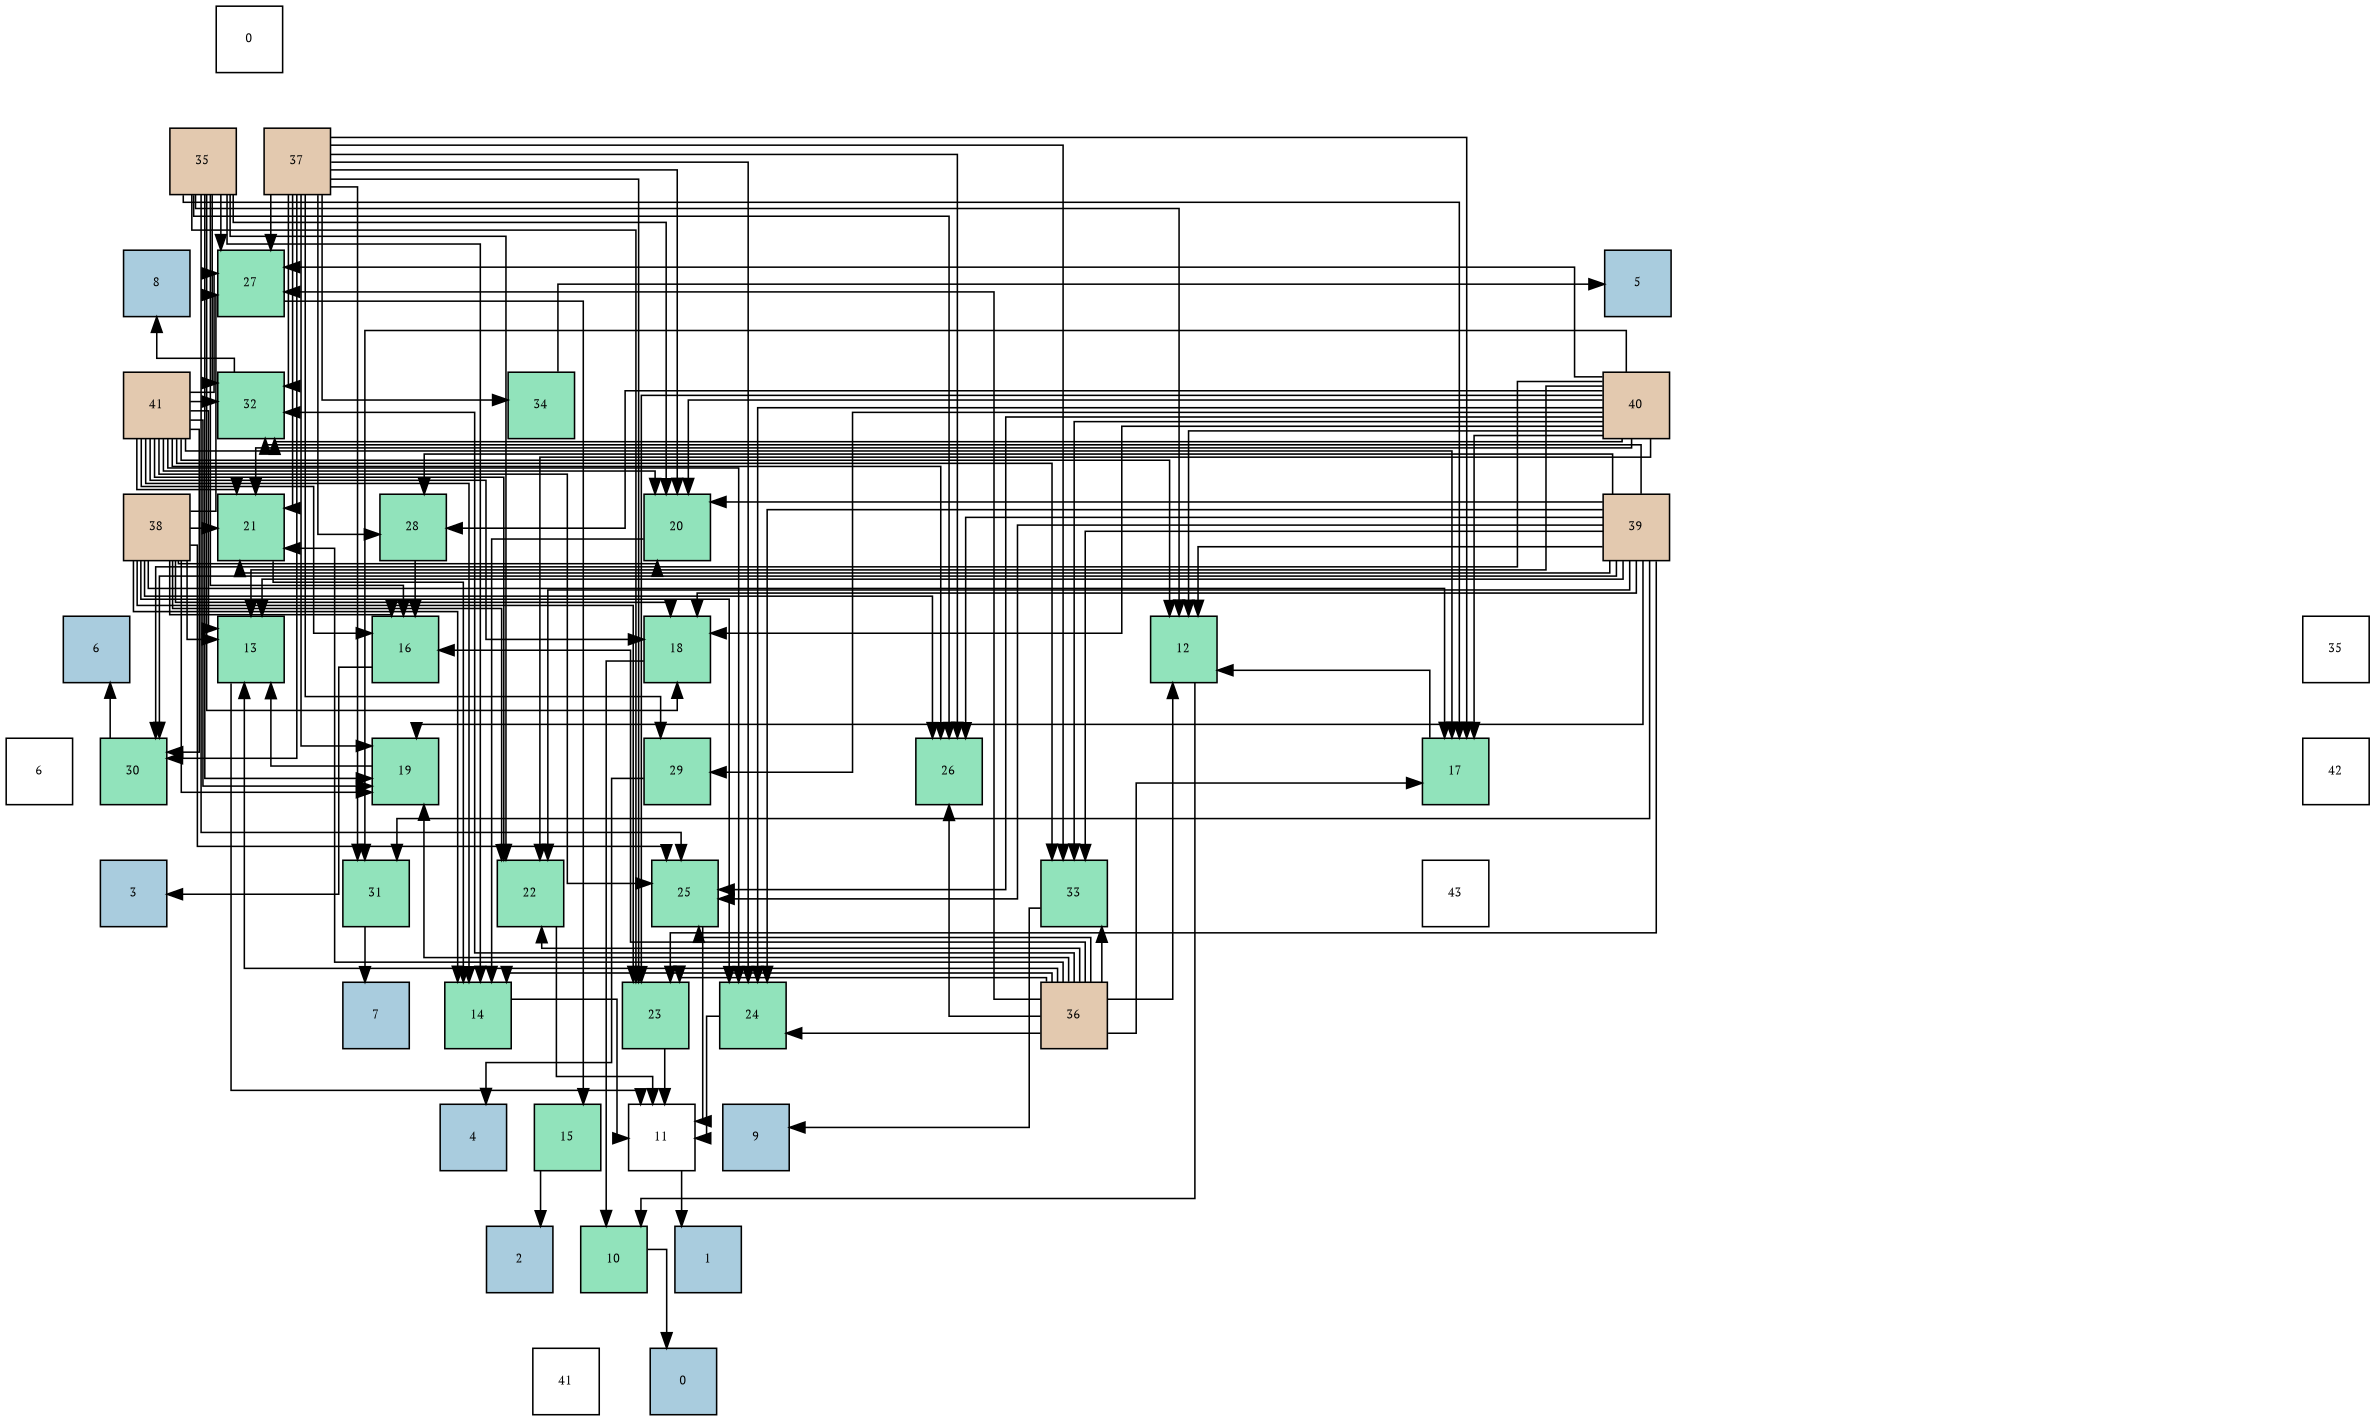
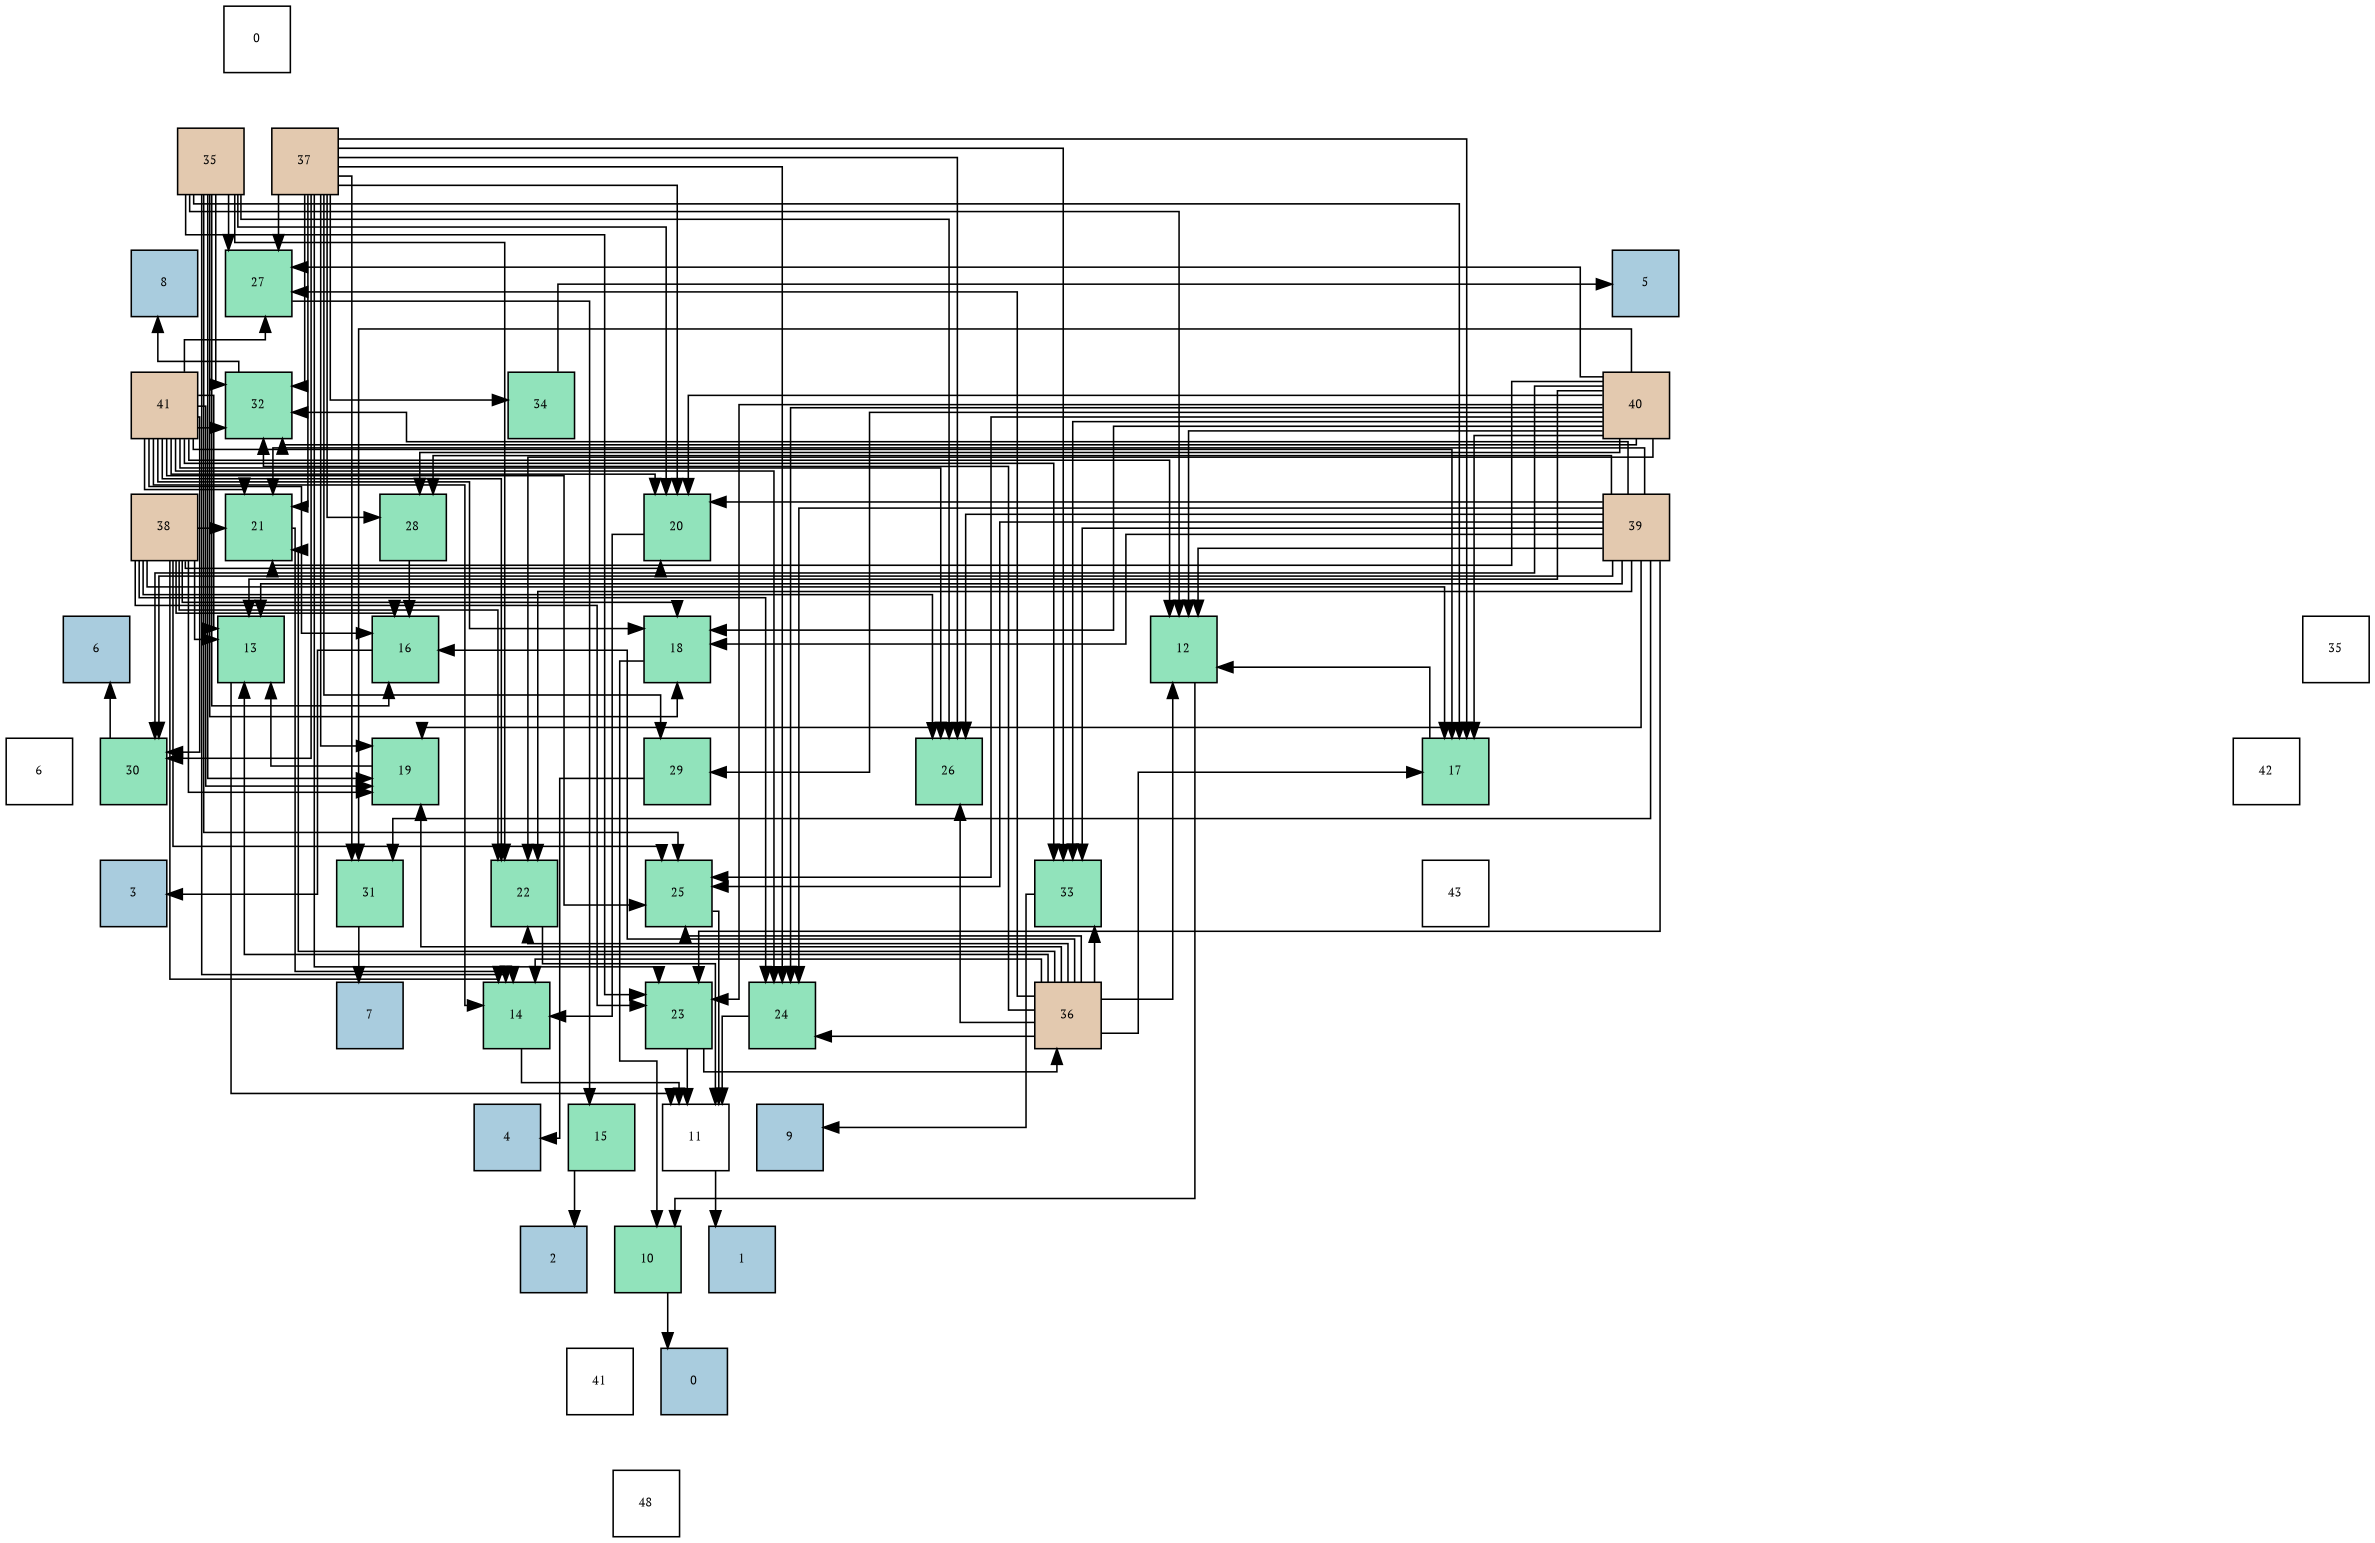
  digraph {
    fontname="PT Serif"
    rank=same
    rankdir=TB
    splines=ortho
    node [fillcolor="#91e3bb" fixedsize=true fontname="PT Serif" fontsize=8 shape=square style=filled]
    edge [constraint=false fontname="PT Serif" style=vis]
    n1 [fillcolor="#ffffff" label=0 width=0.6]
    n2 [fillcolor="#e3c9af" label=35 width=0.6]
    n3 [fillcolor="#e3c9af" label=37 width=0.6]
    n4 [fillcolor="#a9ccde" label=8 width=0.6]
    n5 [label=27 width=0.6]
    n6 [label=32 width=0.6]
    n7 [label=16 width=0.6]
    n8 [label=19 width=0.6]
    n9 [label=20 width=0.6]
    n10 [label=18 width=0.6]
    n11 [label=22 width=0.6]
    n12 [label=14 width=0.6]
    n13 [label=12 width=0.6]
    n14 [label=26 width=0.6]
    n15 [label=25 width=0.6]
    n16 [label=23 width=0.6]
    n17 [label=17 width=0.6]
    n18 [label=21 width=0.6]
    n19 [label=30 width=0.6]
    n20 [label=33 width=0.6]
    n21 [label=24 width=0.6]
    n22 [fillcolor="#a9ccde" label=5 width=0.6]
    n23 [label=34 width=0.6]
    n24 [label=28 width=0.6]
    n25 [label=31 width=0.6]
    n26 [label=29 width=0.6]
    n27 [fillcolor="#e3c9af" label=41 width=0.6]
    n28 [label=15 width=0.6]
    n29 [fillcolor="#a9ccde" label=3 width=0.6]
    n30 [label=13 width=0.6]
    n31 [label=10 width=0.6]
    n32 [fillcolor="#ffffff" label=11 width=0.6]
    n33 [fillcolor="#a9ccde" label=4 width=0.6]
    n34 [fillcolor="#ffffff" label=43 width=0.6]
    n35 [fillcolor="#e3c9af" label=38 width=0.6]
    n36 [fillcolor="#a9ccde" label=6 width=0.6]
    n37 [fillcolor="#e3c9af" label=36 width=0.6]
    n38 [fillcolor="#a9ccde" label=9 width=0.6]
    n39 [fillcolor="#ffffff" label=6 width=0.6]
    n40 [fillcolor="#a9ccde" label=7 width=0.6]
    n41 [fillcolor="#e3c9af" label=40 width=0.6]
    n42 [fillcolor="#a9ccde" label=2 width=0.6]
    n43 [fillcolor="#a9ccde" label=1 width=0.6]
    n44 [fillcolor="#e3c9af" label=39 width=0.6]
    n45 [fillcolor="#ffffff" label=35 width=0.6]
    n46 [fillcolor="#ffffff" label=41 width=0.6]
    n47 [fillcolor="#a9ccde" label=0 width=0.6]
    n48 [fillcolor="#ffffff" label=42 width=0.6]
+   n49 [fillcolor="#ffffff" label=48 width=0.6]
    n1 -> n2 [constraint=true style=invis]
    n1 -> n3 [constraint=true style=invis]
    n2 -> n4 [constraint=true style=invis]
    n2 -> n5
    n2 -> n5 [constraint=true style=invis]
    n2 -> n6
    n2 -> n7
    n2 -> n8
    n2 -> n9
    n2 -> n10
    n2 -> n11
    n2 -> n12
    n2 -> n13
    n2 -> n14
    n2 -> n15
    n2 -> n16
    n2 -> n17
    n3 -> n5
    n3 -> n5 [constraint=true style=invis]
    n3 -> n6
    n3 -> n8
    n3 -> n9
    n3 -> n14
    n3 -> n16
    n3 -> n17
    n3 -> n18
    n3 -> n19
    n3 -> n20
    n3 -> n21
    n3 -> n22 [constraint=true style=invis]
    n3 -> n23
    n3 -> n24
    n3 -> n25
    n3 -> n26
    n4 -> n6 [constraint=true style=invis]
    n4 -> n27 [constraint=true style=invis]
    n5 -> n6 [constraint=true style=invis]
    n5 -> n23 [constraint=true style=invis]
    n5 -> n28
    n6 -> n4
    n6 -> n18 [constraint=true style=invis]
    n6 -> n24 [constraint=true style=invis]
    n7 -> n8 [constraint=true style=invis]
    n7 -> n26 [constraint=true style=invis]
    n7 -> n29
    n8 -> n11 [constraint=true style=invis]
    n8 -> n25 [constraint=true style=invis]
    n8 -> n30
    n9 -> n10 [constraint=true style=invis]
    n9 -> n12
    n9 -> n13 [constraint=true style=invis]
    n10 -> n14 [constraint=true style=invis]
    n10 -> n26 [constraint=true style=invis]
    n10 -> n31
    n11 -> n12 [constraint=true style=invis]
    n11 -> n16 [constraint=true style=invis]
    n11 -> n32
    n12 -> n28 [constraint=true style=invis]
    n12 -> n32
    n12 -> n33 [constraint=true style=invis]
    n13 -> n14 [constraint=true style=invis]
    n13 -> n17 [constraint=true style=invis]
    n13 -> n31
    n14 -> n15 [constraint=true style=invis]
    n14 -> n20 [constraint=true style=invis]
    n15 -> n16 [constraint=true style=invis]
    n15 -> n21 [constraint=true style=invis]
    n15 -> n32
    n16 -> n28 [constraint=true style=invis]
    n16 -> n32
    n16 -> n32 [constraint=true style=invis]
    n17 -> n13
    n17 -> n20 [constraint=true style=invis]
    n17 -> n34 [constraint=true style=invis]
    n18 -> n7 [constraint=true style=invis]
    n18 -> n12
    n18 -> n30 [constraint=true style=invis]
    n19 -> n25 [constraint=true style=invis]
    n19 -> n29 [constraint=true style=invis]
    n19 -> n36
    n20 -> n21 [constraint=true style=invis]
    n20 -> n37 [constraint=true style=invis]
    n20 -> n38
    n21 -> n32
    n21 -> n32 [constraint=true style=invis]
    n21 -> n38 [constraint=true style=invis]
    n22 -> n23 [constraint=true style=invis]
    n22 -> n41 [constraint=true style=invis]
    n23 -> n9 [constraint=true style=invis]
    n23 -> n22
    n23 -> n24 [constraint=true style=invis]
    n24 -> n7
    n24 -> n7 [constraint=true style=invis]
    n24 -> n10 [constraint=true style=invis]
    n25 -> n12 [constraint=true style=invis]
    n25 -> n40
    n25 -> n40 [constraint=true style=invis]
    n26 -> n11 [constraint=true style=invis]
    n26 -> n15 [constraint=true style=invis]
    n26 -> n33
    n27 -> n5
    n27 -> n6
    n27 -> n7
    n27 -> n8
    n27 -> n9
    n27 -> n10
    n27 -> n11
    n27 -> n12
    n27 -> n13
    n27 -> n14
    n27 -> n15
    n27 -> n17
    n27 -> n18
    n27 -> n18 [constraint=true style=invis]
    n27 -> n19
    n27 -> n20
    n27 -> n21
    n27 -> n30
    n27 -> n35 [constraint=true style=invis]
    n28 -> n31 [constraint=true style=invis]
    n28 -> n42
    n28 -> n42 [constraint=true style=invis]
    n29 -> n40 [constraint=true style=invis]
    n30 -> n8 [constraint=true style=invis]
    n30 -> n19 [constraint=true style=invis]
    n30 -> n32
    n31 -> n46 [constraint=true style=invis]
    n31 -> n47
    n31 -> n47 [constraint=true style=invis]
    n32 -> n31 [constraint=true style=invis]
    n32 -> n43
    n32 -> n43 [constraint=true style=invis]
    n33 -> n42 [constraint=true style=invis]
    n34 -> n37 [constraint=true style=invis]
-   n35 -> n5
    n35 -> n7
    n35 -> n8
    n35 -> n9
    n35 -> n10
    n35 -> n11
    n35 -> n12
    n35 -> n14
    n35 -> n15
    n35 -> n16
    n35 -> n17
    n35 -> n18
    n35 -> n21
    n35 -> n30
    n35 -> n30 [constraint=true style=invis]
    n35 -> n36 [constraint=true style=invis]
    n36 -> n19 [constraint=true style=invis]
    n36 -> n39 [constraint=true style=invis]
    n37 -> n5
    n37 -> n6
    n37 -> n7
    n37 -> n8
    n37 -> n11
    n37 -> n12
    n37 -> n13
    n37 -> n14
    n37 -> n15
-   n37 -> n16
+   n16 -> n37
    n37 -> n17
    n37 -> n18
    n37 -> n20
    n37 -> n21
    n37 -> n30
    n37 -> n38 [constraint=true style=invis]
    n38 -> n43 [constraint=true style=invis]
    n39 -> n29 [constraint=true style=invis]
    n40 -> n33 [constraint=true style=invis]
    n41 -> n5
    n41 -> n6
    n41 -> n9
    n41 -> n9 [constraint=true style=invis]
    n41 -> n10
    n41 -> n11
    n41 -> n13
    n41 -> n15
    n41 -> n16
    n41 -> n17
    n41 -> n18
    n41 -> n19
    n41 -> n20
    n41 -> n21
    n41 -> n24
    n41 -> n25
    n41 -> n26
    n41 -> n30
    n41 -> n44 [constraint=true style=invis]
    n42 -> n46 [constraint=true style=invis]
    n43 -> n47 [constraint=true style=invis]
    n44 -> n6
    n44 -> n8
    n44 -> n9
    n44 -> n10
    n44 -> n11
    n44 -> n13
    n44 -> n13 [constraint=true style=invis]
    n44 -> n14
    n44 -> n15
    n44 -> n16
    n44 -> n18
    n44 -> n19
    n44 -> n20
    n44 -> n21
    n44 -> n24
    n44 -> n25
    n44 -> n30
    n44 -> n45 [constraint=true style=invis]
    n45 -> n17 [constraint=true style=invis]
    n45 -> n48 [constraint=true style=invis]
+   n46 -> n49 [constraint=true style=invis]
+   n47 -> n49 [constraint=true style=invis]
    n48 -> n34 [constraint=true style=invis]
  }
